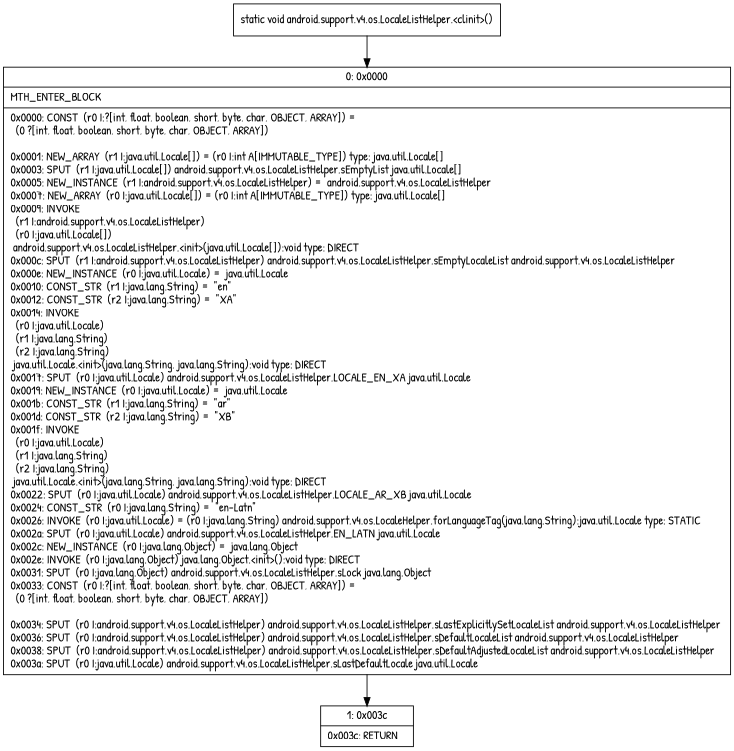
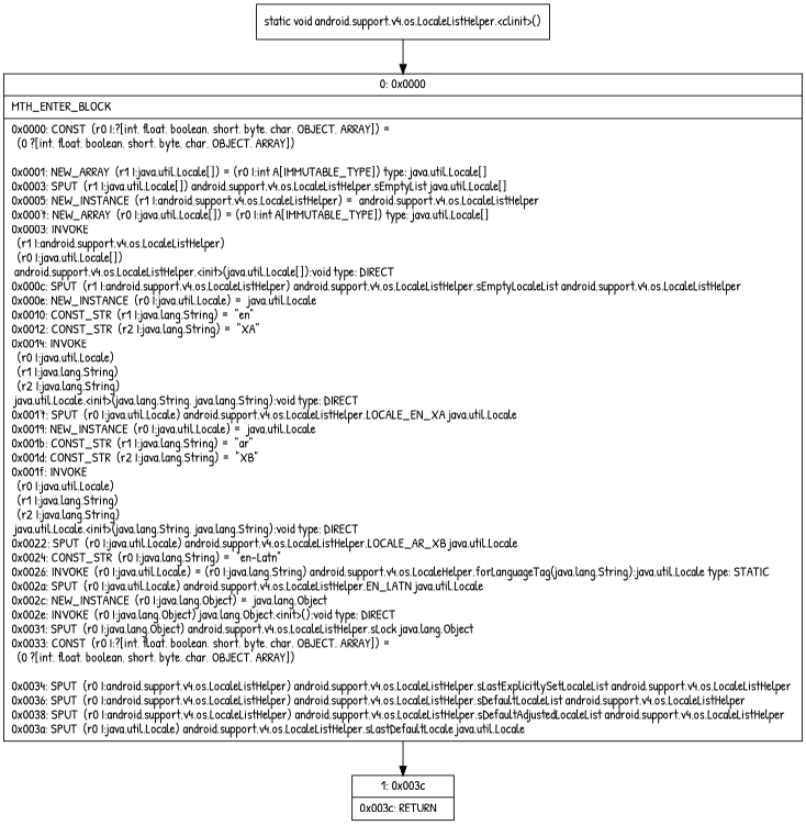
  digraph {
    fontname="Patrick Hand"
    node [shape=record fontname="Patrick Hand"]
    edge [fontname="Patrick Hand"]
-   n1 [label="{0\:\ 0x0000|MTH_ENTER_BLOCK\l|0x0000: CONST  (r0 I:?[int, float, boolean, short, byte, char, OBJECT, ARRAY]) = \l  (0 ?[int, float, boolean, short, byte, char, OBJECT, ARRAY])\l \l0x0001: NEW_ARRAY  (r1 I:java.util.Locale[]) = (r0 I:int A[IMMUTABLE_TYPE]) type: java.util.Locale[] \l0x0003: SPUT  (r1 I:java.util.Locale[]) android.support.v4.os.LocaleListHelper.sEmptyList java.util.Locale[] \l0x0005: NEW_INSTANCE  (r1 I:android.support.v4.os.LocaleListHelper) =  android.support.v4.os.LocaleListHelper \l0x0007: NEW_ARRAY  (r0 I:java.util.Locale[]) = (r0 I:int A[IMMUTABLE_TYPE]) type: java.util.Locale[] \l0x0009: INVOKE  \l  (r1 I:android.support.v4.os.LocaleListHelper)\l  (r0 I:java.util.Locale[])\l android.support.v4.os.LocaleListHelper.\<init\>(java.util.Locale[]):void type: DIRECT \l0x000c: SPUT  (r1 I:android.support.v4.os.LocaleListHelper) android.support.v4.os.LocaleListHelper.sEmptyLocaleList android.support.v4.os.LocaleListHelper \l0x000e: NEW_INSTANCE  (r0 I:java.util.Locale) =  java.util.Locale \l0x0010: CONST_STR  (r1 I:java.lang.String) =  \"en\" \l0x0012: CONST_STR  (r2 I:java.lang.String) =  \"XA\" \l0x0014: INVOKE  \l  (r0 I:java.util.Locale)\l  (r1 I:java.lang.String)\l  (r2 I:java.lang.String)\l java.util.Locale.\<init\>(java.lang.String, java.lang.String):void type: DIRECT \l0x0017: SPUT  (r0 I:java.util.Locale) android.support.v4.os.LocaleListHelper.LOCALE_EN_XA java.util.Locale \l0x0019: NEW_INSTANCE  (r0 I:java.util.Locale) =  java.util.Locale \l0x001b: CONST_STR  (r1 I:java.lang.String) =  \"ar\" \l0x001d: CONST_STR  (r2 I:java.lang.String) =  \"XB\" \l0x001f: INVOKE  \l  (r0 I:java.util.Locale)\l  (r1 I:java.lang.String)\l  (r2 I:java.lang.String)\l java.util.Locale.\<init\>(java.lang.String, java.lang.String):void type: DIRECT \l0x0022: SPUT  (r0 I:java.util.Locale) android.support.v4.os.LocaleListHelper.LOCALE_AR_XB java.util.Locale \l0x0024: CONST_STR  (r0 I:java.lang.String) =  \"en\-Latn\" \l0x0026: INVOKE  (r0 I:java.util.Locale) = (r0 I:java.lang.String) android.support.v4.os.LocaleHelper.forLanguageTag(java.lang.String):java.util.Locale type: STATIC \l0x002a: SPUT  (r0 I:java.util.Locale) android.support.v4.os.LocaleListHelper.EN_LATN java.util.Locale \l0x002c: NEW_INSTANCE  (r0 I:java.lang.Object) =  java.lang.Object \l0x002e: INVOKE  (r0 I:java.lang.Object) java.lang.Object.\<init\>():void type: DIRECT \l0x0031: SPUT  (r0 I:java.lang.Object) android.support.v4.os.LocaleListHelper.sLock java.lang.Object \l0x0033: CONST  (r0 I:?[int, float, boolean, short, byte, char, OBJECT, ARRAY]) = \l  (0 ?[int, float, boolean, short, byte, char, OBJECT, ARRAY])\l \l0x0034: SPUT  (r0 I:android.support.v4.os.LocaleListHelper) android.support.v4.os.LocaleListHelper.sLastExplicitlySetLocaleList android.support.v4.os.LocaleListHelper \l0x0036: SPUT  (r0 I:android.support.v4.os.LocaleListHelper) android.support.v4.os.LocaleListHelper.sDefaultLocaleList android.support.v4.os.LocaleListHelper \l0x0038: SPUT  (r0 I:android.support.v4.os.LocaleListHelper) android.support.v4.os.LocaleListHelper.sDefaultAdjustedLocaleList android.support.v4.os.LocaleListHelper \l0x003a: SPUT  (r0 I:java.util.Locale) android.support.v4.os.LocaleListHelper.sLastDefaultLocale java.util.Locale \l}"]
+   n1 [label="{0\:\ 0x0000|MTH_ENTER_BLOCK\l|0x0000: CONST  (r0 I:?[int, float, boolean, short, byte, char, OBJECT, ARRAY]) = \l  (0 ?[int, float, boolean, short, byte, char, OBJECT, ARRAY])\l \l0x0001: NEW_ARRAY  (r1 I:java.util.Locale[]) = (r0 I:int A[IMMUTABLE_TYPE]) type: java.util.Locale[] \l0x0003: SPUT  (r1 I:java.util.Locale[]) android.support.v4.os.LocaleListHelper.sEmptyList java.util.Locale[] \l0x0005: NEW_INSTANCE  (r1 I:android.support.v4.os.LocaleListHelper) =  android.support.v4.os.LocaleListHelper \l0x0007: NEW_ARRAY  (r0 I:java.util.Locale[]) = (r0 I:int A[IMMUTABLE_TYPE]) type: java.util.Locale[] \l0x0003: INVOKE  \l  (r1 I:android.support.v4.os.LocaleListHelper)\l  (r0 I:java.util.Locale[])\l android.support.v4.os.LocaleListHelper.\<init\>(java.util.Locale[]):void type: DIRECT \l0x000c: SPUT  (r1 I:android.support.v4.os.LocaleListHelper) android.support.v4.os.LocaleListHelper.sEmptyLocaleList android.support.v4.os.LocaleListHelper \l0x000e: NEW_INSTANCE  (r0 I:java.util.Locale) =  java.util.Locale \l0x0010: CONST_STR  (r1 I:java.lang.String) =  \"en\" \l0x0012: CONST_STR  (r2 I:java.lang.String) =  \"XA\" \l0x0014: INVOKE  \l  (r0 I:java.util.Locale)\l  (r1 I:java.lang.String)\l  (r2 I:java.lang.String)\l java.util.Locale.\<init\>(java.lang.String, java.lang.String):void type: DIRECT \l0x0017: SPUT  (r0 I:java.util.Locale) android.support.v4.os.LocaleListHelper.LOCALE_EN_XA java.util.Locale \l0x0019: NEW_INSTANCE  (r0 I:java.util.Locale) =  java.util.Locale \l0x001b: CONST_STR  (r1 I:java.lang.String) =  \"ar\" \l0x001d: CONST_STR  (r2 I:java.lang.String) =  \"XB\" \l0x001f: INVOKE  \l  (r0 I:java.util.Locale)\l  (r1 I:java.lang.String)\l  (r2 I:java.lang.String)\l java.util.Locale.\<init\>(java.lang.String, java.lang.String):void type: DIRECT \l0x0022: SPUT  (r0 I:java.util.Locale) android.support.v4.os.LocaleListHelper.LOCALE_AR_XB java.util.Locale \l0x0024: CONST_STR  (r0 I:java.lang.String) =  \"en\-Latn\" \l0x0026: INVOKE  (r0 I:java.util.Locale) = (r0 I:java.lang.String) android.support.v4.os.LocaleHelper.forLanguageTag(java.lang.String):java.util.Locale type: STATIC \l0x002a: SPUT  (r0 I:java.util.Locale) android.support.v4.os.LocaleListHelper.EN_LATN java.util.Locale \l0x002c: NEW_INSTANCE  (r0 I:java.lang.Object) =  java.lang.Object \l0x002e: INVOKE  (r0 I:java.lang.Object) java.lang.Object.\<init\>():void type: DIRECT \l0x0031: SPUT  (r0 I:java.lang.Object) android.support.v4.os.LocaleListHelper.sLock java.lang.Object \l0x0033: CONST  (r0 I:?[int, float, boolean, short, byte, char, OBJECT, ARRAY]) = \l  (0 ?[int, float, boolean, short, byte, char, OBJECT, ARRAY])\l \l0x0034: SPUT  (r0 I:android.support.v4.os.LocaleListHelper) android.support.v4.os.LocaleListHelper.sLastExplicitlySetLocaleList android.support.v4.os.LocaleListHelper \l0x0036: SPUT  (r0 I:android.support.v4.os.LocaleListHelper) android.support.v4.os.LocaleListHelper.sDefaultLocaleList android.support.v4.os.LocaleListHelper \l0x0038: SPUT  (r0 I:android.support.v4.os.LocaleListHelper) android.support.v4.os.LocaleListHelper.sDefaultAdjustedLocaleList android.support.v4.os.LocaleListHelper \l0x003a: SPUT  (r0 I:java.util.Locale) android.support.v4.os.LocaleListHelper.sLastDefaultLocale java.util.Locale \l}"]
    n2 [label="{1\:\ 0x003c|0x003c: RETURN   \l}"]
    n3 [label="{static void android.support.v4.os.LocaleListHelper.\<clinit\>() }"]
    n1 -> n2
    n3 -> n1
  }
